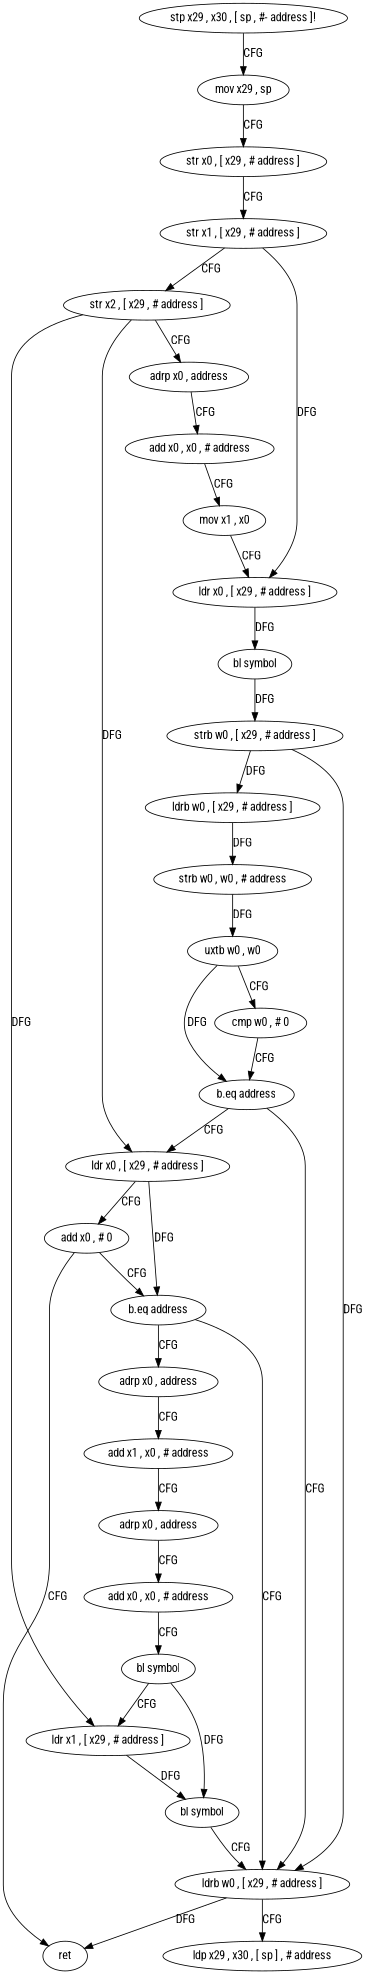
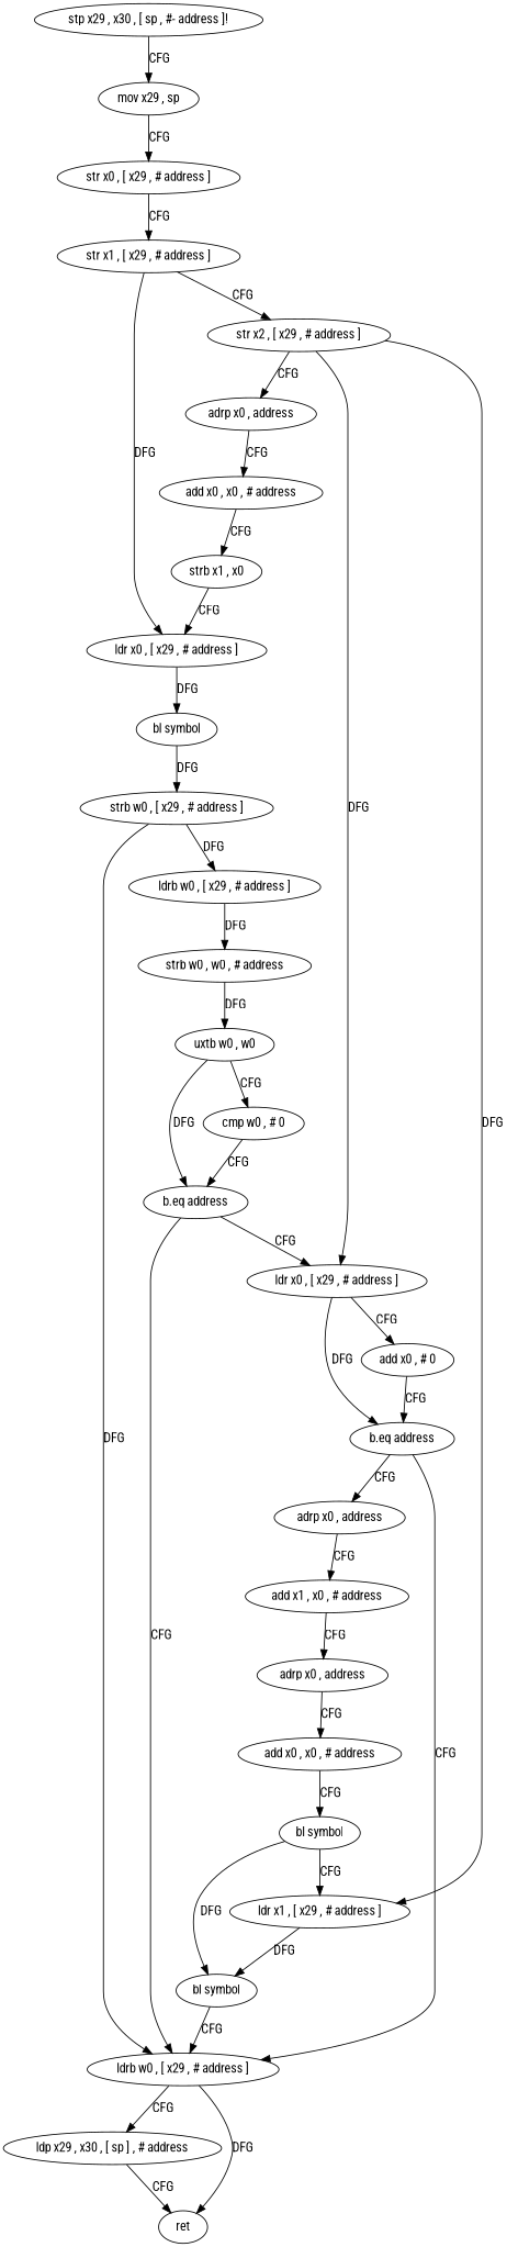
  digraph {
    fontname="Roboto Condensed"
    node [fontname="Roboto Condensed"]
    edge [fontname="Roboto Condensed"]
    n1 [label="stp x29 , x30 , [ sp , #- address ]!"]
    n2 [label="mov x29 , sp"]
    n3 [label="str x0 , [ x29 , # address ]"]
    n4 [label="str x1 , [ x29 , # address ]"]
    n5 [label="str x2 , [ x29 , # address ]"]
    n6 [label="ldr x0 , [ x29 , # address ]"]
    n7 [label="adrp x0 , address"]
    n8 [label="ldr x0 , [ x29 , # address ]"]
    n9 [label="ldr x1 , [ x29 , # address ]"]
    n10 [label="bl symbol"]
    n11 [label="add x0 , x0 , # address"]
    n12 [label="add x0 , # 0"]
    n13 [label="b.eq address"]
    n14 [label="bl symbol"]
-   n15 [label="mov x1 , x0"]
+   n15 [label="strb x1 , x0"]
    n16 [label="strb w0 , [ x29 , # address ]"]
    n17 [label="ldrb w0 , [ x29 , # address ]"]
    n18 [label="ldrb w0 , [ x29 , # address ]"]
    n19 [label="strb w0 , w0 , # address"]
    n20 [label="ldp x29 , x30 , [ sp ] , # address"]
    n21 [label=ret]
    n22 [label="uxtb w0 , w0"]
    n23 [label="cmp w0 , # 0"]
    n24 [label="b.eq address"]
    n25 [label="adrp x0 , address"]
    n26 [label="add x1 , x0 , # address"]
    n27 [label="adrp x0 , address"]
    n28 [label="add x0 , x0 , # address"]
    n29 [label="bl symbol"]
    n1 -> n2 [label=CFG]
    n2 -> n3 [label=CFG]
    n3 -> n4 [label=CFG]
    n4 -> n5 [label=CFG]
    n4 -> n6 [label=DFG]
    n5 -> n7 [label=CFG]
    n5 -> n8 [label=DFG]
    n5 -> n9 [label=DFG]
    n6 -> n10 [label=DFG]
    n7 -> n11 [label=CFG]
    n8 -> n12 [label=CFG]
    n8 -> n13 [label=DFG]
    n9 -> n14 [label=DFG]
    n10 -> n16 [label=DFG]
    n11 -> n15 [label=CFG]
    n12 -> n13 [label=CFG]
    n13 -> n18 [label=CFG]
    n13 -> n25 [label=CFG]
    n14 -> n18 [label=CFG]
    n15 -> n6 [label=CFG]
    n16 -> n17 [label=DFG]
    n16 -> n18 [label=DFG]
    n17 -> n19 [label=DFG]
    n18 -> n20 [label=CFG]
    n18 -> n21 [label=DFG]
    n19 -> n22 [label=DFG]
-   n12 -> n21 [label=CFG]
+   n20 -> n21 [label=CFG]
    n22 -> n23 [label=CFG]
    n22 -> n24 [label=DFG]
    n23 -> n24 [label=CFG]
    n24 -> n8 [label=CFG]
    n24 -> n18 [label=CFG]
    n25 -> n26 [label=CFG]
    n26 -> n27 [label=CFG]
    n27 -> n28 [label=CFG]
    n28 -> n29 [label=CFG]
    n29 -> n9 [label=CFG]
    n29 -> n14 [label=DFG]
  }
